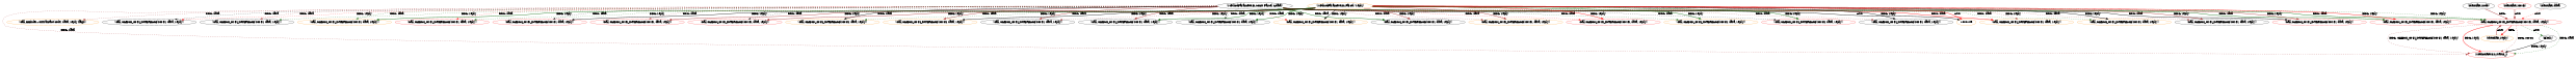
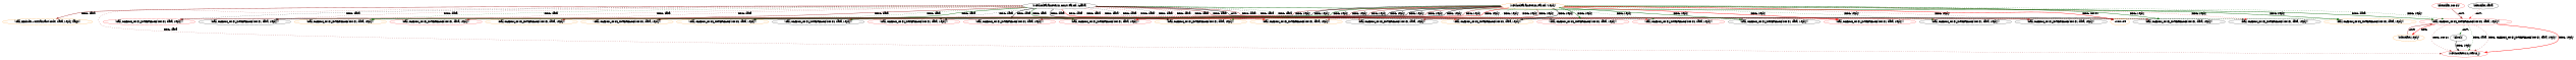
  digraph {
    node [color=black]
    edge [color=brown style=bold]
    n1 [color=red label="(Call,CHECK_OMX_INTERFACE(IOMX, data, reply))"]
    n2 [label="(Block,)"]
    n3 [color=darkorange label="(Identifier,reply)"]
    n4 [color=red label="(MethodReturn,status_t)"]
    n5 [label="(MethodParameterIn,const Parcel &data)"]
    n6 [color=darkorange label="(Call,CHECK_OMX_INTERFACE(IOMX, data, reply))"]
    n7 [color=red label="(Call,CHECK_OMX_INTERFACE(IOMX, data, reply))"]
    n8 [label="(Call,CHECK_OMX_INTERFACE(IOMX, data, reply))"]
    n9 [label="(Call,CHECK_OMX_INTERFACE(IOMX, data, reply))"]
    n10 [color=red label="(Call,CHECK_OMX_INTERFACE(IOMX, data, reply))"]
    n11 [color=red label="(Call,CHECK_OMX_INTERFACE(IOMX, data, reply))"]
    n12 [label="(Call,CHECK_OMX_INTERFACE(IOMX, data, reply))"]
    n13 [color=darkorange label="(Call,CHECK_OMX_INTERFACE(IOMX, data, reply))"]
    n14 [color=darkorange label="(Call,CHECK_OMX_INTERFACE(IOMX, data, reply))"]
    n15 [label="(Call,CHECK_OMX_INTERFACE(IOMX, data, reply))"]
    n16 [color=darkorange label="(Call,CHECK_OMX_INTERFACE(IOMX, data, reply))"]
    n17 [color=red label="(Call,CHECK_OMX_INTERFACE(IOMX, data, reply))"]
    n18 [color=red label="(Call,CHECK_OMX_INTERFACE(IOMX, data, reply))"]
    n19 [color=red label="(Call,CHECK_OMX_INTERFACE(IOMX, data, reply))"]
    n20 [color=darkorange label="(Call,CHECK_OMX_INTERFACE(IOMX, data, reply))"]
    n21 [color=red label="(Call,CHECK_OMX_INTERFACE(IOMX, data, reply))"]
    n22 [label="(Call,CHECK_OMX_INTERFACE(IOMX, data, reply))"]
    n23 [label="(Call,CHECK_OMX_INTERFACE(IOMX, data, reply))"]
    n24 [color=darkorange label="(Call,BBinder::onTransact(code, data, reply, flags))"]
    n25 [color=darkorange label="(Call,CHECK_OMX_INTERFACE(IOMX, data, reply))"]
    n26 [label="(Call,CHECK_OMX_INTERFACE(IOMX, data, reply))"]
    n27 [label="(Call,CHECK_OMX_INTERFACE(IOMX, data, reply))"]
    n28 [color=red label="(Call,CHECK_OMX_INTERFACE(IOMX, data, reply))"]
    n29 [color=darkorange label="(Call,CHECK_OMX_INTERFACE(IOMX, data, reply))"]
    n30 [color=darkorange label="(Call,CHECK_OMX_INTERFACE(IOMX, data, reply))"]
    1000109 [color=darkorange]
    n32 [color=darkorange label="(MethodParameterIn,Parcel *reply)"]
-   n33 [label="(Identifier,node)"]
    n34 [color=red label="(Identifier,IOMX)"]
    n35 [label="(Identifier,data)"]
    n1 -> n2 [color=darkgreen label="AST: " style=dashed]
    n1 -> n3 [color=red label="CFG: "]
    n1 -> n4 [color=darkgreen label="DDG: data" style=dashed]
    n1 -> n4 [label="DDG: CHECK_OMX_INTERFACE(IOMX, data, reply)" style=dashed]
    n1 -> n4 [color=red label="DDG: reply"]
    n1 -> n4 [label="DDG: IOMX" style=dashed]
    n2 -> n4 [color=black label="DDG: reply"]
    n3 -> n1 [label="AST: "]
    n5 -> n1 [color=darkgreen label="DDG: data"]
    n5 -> n4 [label="DDG: data" style=dashed]
    n5 -> n6 [label="DDG: data" style=dashed]
    n5 -> n7 [color=black label="DDG: data" style=dashed]
    n5 -> n8 [color=black label="DDG: data" style=dashed]
    n5 -> n9 [label="DDG: data"]
    n5 -> n10 [color=red label="DDG: data" style=dashed]
    n5 -> n11 [color=black label="DDG: data"]
    n5 -> n12 [label="DDG: data" style=dashed]
    n5 -> n13 [color=red label="DDG: data" style=dashed]
    n5 -> n14 [color=darkgreen label="DDG: data" style=dashed]
    n5 -> n15 [color=darkgreen label="DDG: data"]
    n5 -> n16 [label="DDG: data"]
    n5 -> n17 [color=black label="DDG: data" style=dashed]
    n5 -> n18 [color=red label="DDG: data" style=dashed]
    n5 -> n19 [label="DDG: data" style=dashed]
    n5 -> n20 [color=red label="DDG: data"]
    n5 -> n21 [color=darkgreen label="DDG: data"]
    n5 -> n22 [label="DDG: data" style=dashed]
    n5 -> n23 [color=black label="DDG: data" style=dashed]
-   n5 -> n24 [label="DDG: data" style=dashed]
+   n5 -> n24 [label="DDG: data"]
    n5 -> n25 [color=darkgreen label="DDG: data" style=dashed]
    n5 -> n26 [label="DDG: data"]
    n5 -> n27 [label="DDG: data" style=dashed]
    n5 -> n28 [color=black label="DDG: data" style=dashed]
    n5 -> n29 [color=black label="DDG: data"]
    n5 -> n30 [color=darkgreen label="DDG: data" style=dashed]
    n5 -> 1000109 [color=black label="AST: "]
    n32 -> n1 [color=darkgreen label="DDG: reply" style=dashed]
    n32 -> n6 [label="DDG: reply"]
    n32 -> n7 [label="DDG: reply"]
    n32 -> n8 [color=darkgreen label="DDG: reply"]
    n32 -> n9 [color=darkgreen label="DDG: reply"]
    n32 -> n10 [color=darkgreen label="DDG: reply" style=dashed]
    n32 -> n11 [label="DDG: reply"]
    n32 -> n12 [color=black label="DDG: reply"]
    n32 -> n13 [color=black label="DDG: reply"]
    n32 -> n14 [color=black label="DDG: reply"]
    n32 -> n15 [label="DDG: reply"]
    n32 -> n16 [color=black label="DDG: reply"]
    n32 -> n17 [color=darkgreen label="DDG: reply"]
    n32 -> n18 [color=red label="DDG: reply"]
    n32 -> n19 [label="DDG: reply"]
    n32 -> n20 [label="DDG: reply" style=dashed]
    n32 -> n21 [color=red label="DDG: reply"]
    n32 -> n22 [label="DDG: reply"]
    n32 -> n23 [color=red label="DDG: reply" style=dashed]
    n32 -> n25 [color=darkgreen label="DDG: reply"]
    n32 -> n26 [label="DDG: reply" style=dashed]
    n32 -> n27 [color=darkgreen label="DDG: reply" style=dashed]
    n32 -> n28 [color=black label="DDG: reply"]
    n32 -> n29 [color=darkgreen label="DDG: reply" style=dashed]
    n32 -> n30 [color=darkgreen label="DDG: reply"]
-   n32 -> 1000109 [color=red label="AST: "]
-   n33 -> n1 [label="CFG: "]
+   n32 -> 1000109 [color=red label="DDG: IOMX"]
    n34 -> n1 [label="AST: "]
    n35 -> n1 [color=red label="AST: " style=dashed]
  }
